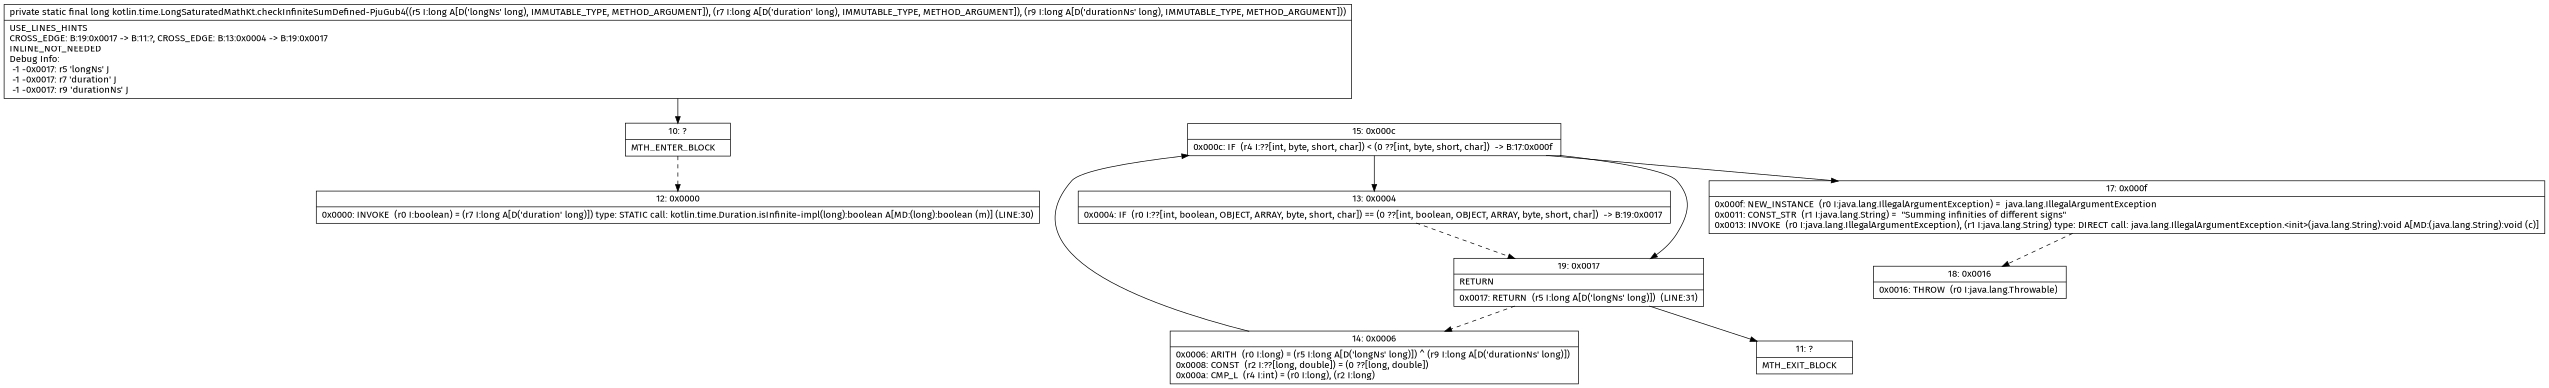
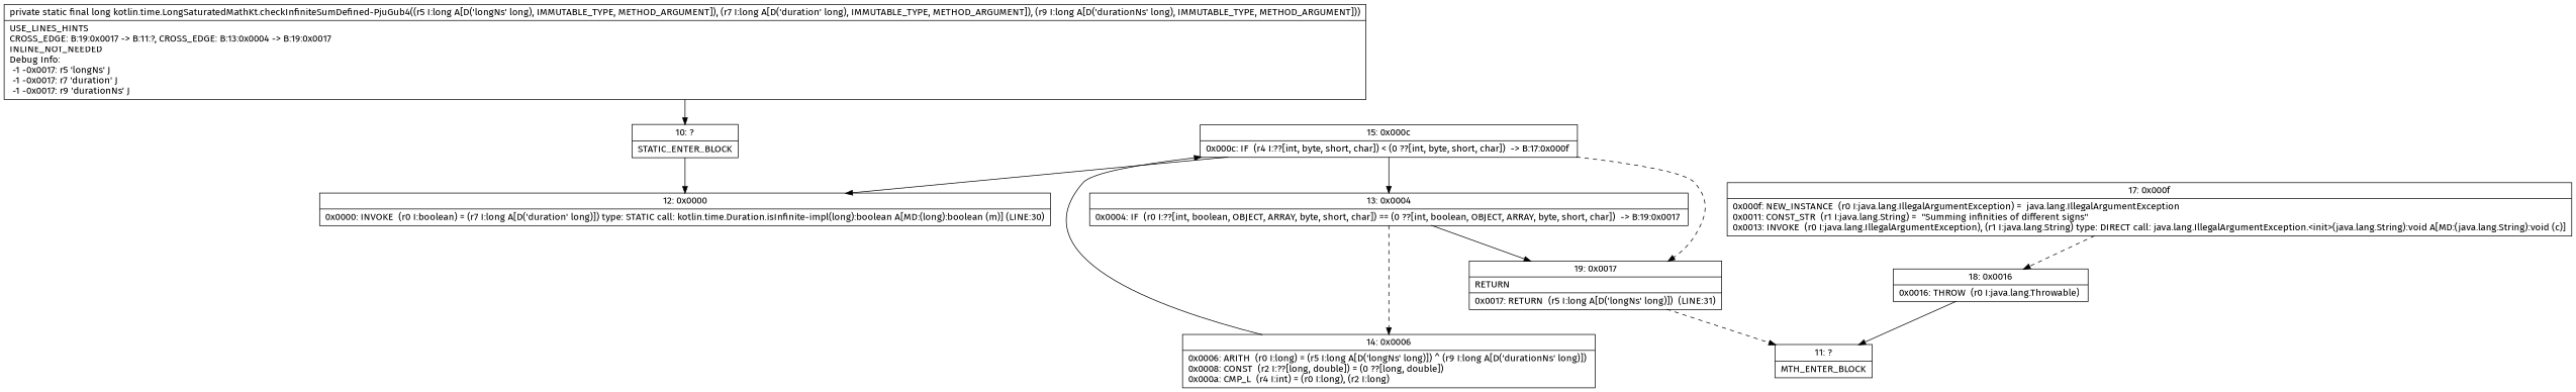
  digraph {
    fontname="Fira Sans"
    node [fontname="Fira Sans" shape=record]
    edge [fontname="Fira Sans"]
-   n1 [label="{10\:\ ?|MTH_ENTER_BLOCK\l}"]
+   n1 [label="{10\:\ ?|STATIC_ENTER_BLOCK\l}"]
    n2 [label="{12\:\ 0x0000|0x0000: INVOKE  (r0 I:boolean) = (r7 I:long A[D('duration' long)]) type: STATIC call: kotlin.time.Duration.isInfinite\-impl(long):boolean A[MD:(long):boolean (m)] (LINE:30)\l}"]
    n3 [label="{13\:\ 0x0004|0x0004: IF  (r0 I:??[int, boolean, OBJECT, ARRAY, byte, short, char]) == (0 ??[int, boolean, OBJECT, ARRAY, byte, short, char])  \-\> B:19:0x0017 \l}"]
    n4 [label="{14\:\ 0x0006|0x0006: ARITH  (r0 I:long) = (r5 I:long A[D('longNs' long)]) ^ (r9 I:long A[D('durationNs' long)]) \l0x0008: CONST  (r2 I:??[long, double]) = (0 ??[long, double]) \l0x000a: CMP_L  (r4 I:int) = (r0 I:long), (r2 I:long) \l}"]
    n5 [label="{19\:\ 0x0017|RETURN\l|0x0017: RETURN  (r5 I:long A[D('longNs' long)])  (LINE:31)\l}"]
    n6 [label="{15\:\ 0x000c|0x000c: IF  (r4 I:??[int, byte, short, char]) \< (0 ??[int, byte, short, char])  \-\> B:17:0x000f \l}"]
-   n7 [label="{11\:\ ?|MTH_EXIT_BLOCK\l}"]
+   n7 [label="{11\:\ ?|MTH_ENTER_BLOCK\l}"]
    n8 [label="{17\:\ 0x000f|0x000f: NEW_INSTANCE  (r0 I:java.lang.IllegalArgumentException) =  java.lang.IllegalArgumentException \l0x0011: CONST_STR  (r1 I:java.lang.String) =  \"Summing infinities of different signs\" \l0x0013: INVOKE  (r0 I:java.lang.IllegalArgumentException), (r1 I:java.lang.String) type: DIRECT call: java.lang.IllegalArgumentException.\<init\>(java.lang.String):void A[MD:(java.lang.String):void (c)]\l}"]
    n9 [label="{18\:\ 0x0016|0x0016: THROW  (r0 I:java.lang.Throwable) \l}"]
    n10 [label="{private static final long kotlin.time.LongSaturatedMathKt.checkInfiniteSumDefined\-PjuGub4((r5 I:long A[D('longNs' long), IMMUTABLE_TYPE, METHOD_ARGUMENT]), (r7 I:long A[D('duration' long), IMMUTABLE_TYPE, METHOD_ARGUMENT]), (r9 I:long A[D('durationNs' long), IMMUTABLE_TYPE, METHOD_ARGUMENT]))  | USE_LINES_HINTS\lCROSS_EDGE: B:19:0x0017 \-\> B:11:?, CROSS_EDGE: B:13:0x0004 \-\> B:19:0x0017\lINLINE_NOT_NEEDED\lDebug Info:\l  \-1 \-0x0017: r5 'longNs' J\l  \-1 \-0x0017: r7 'duration' J\l  \-1 \-0x0017: r9 'durationNs' J\l}"]
-   n1 -> n2 [style=dashed]
-   n5 -> n4 [style=dashed]
-   n3 -> n5 [style=dashed]
+   n1 -> n2
+   n3 -> n4 [style=dashed]
+   n3 -> n5
    n4 -> n6
-   n5 -> n7
+   n5 -> n7 [style=dashed]
    n6 -> n3
-   n6 -> n5 [style=solid]
-   n6 -> n8
+   n6 -> n5 [style=dashed]
+   n6 -> n2
    n8 -> n9 [style=dashed]
+   n9 -> n7
    n10 -> n1
  }
